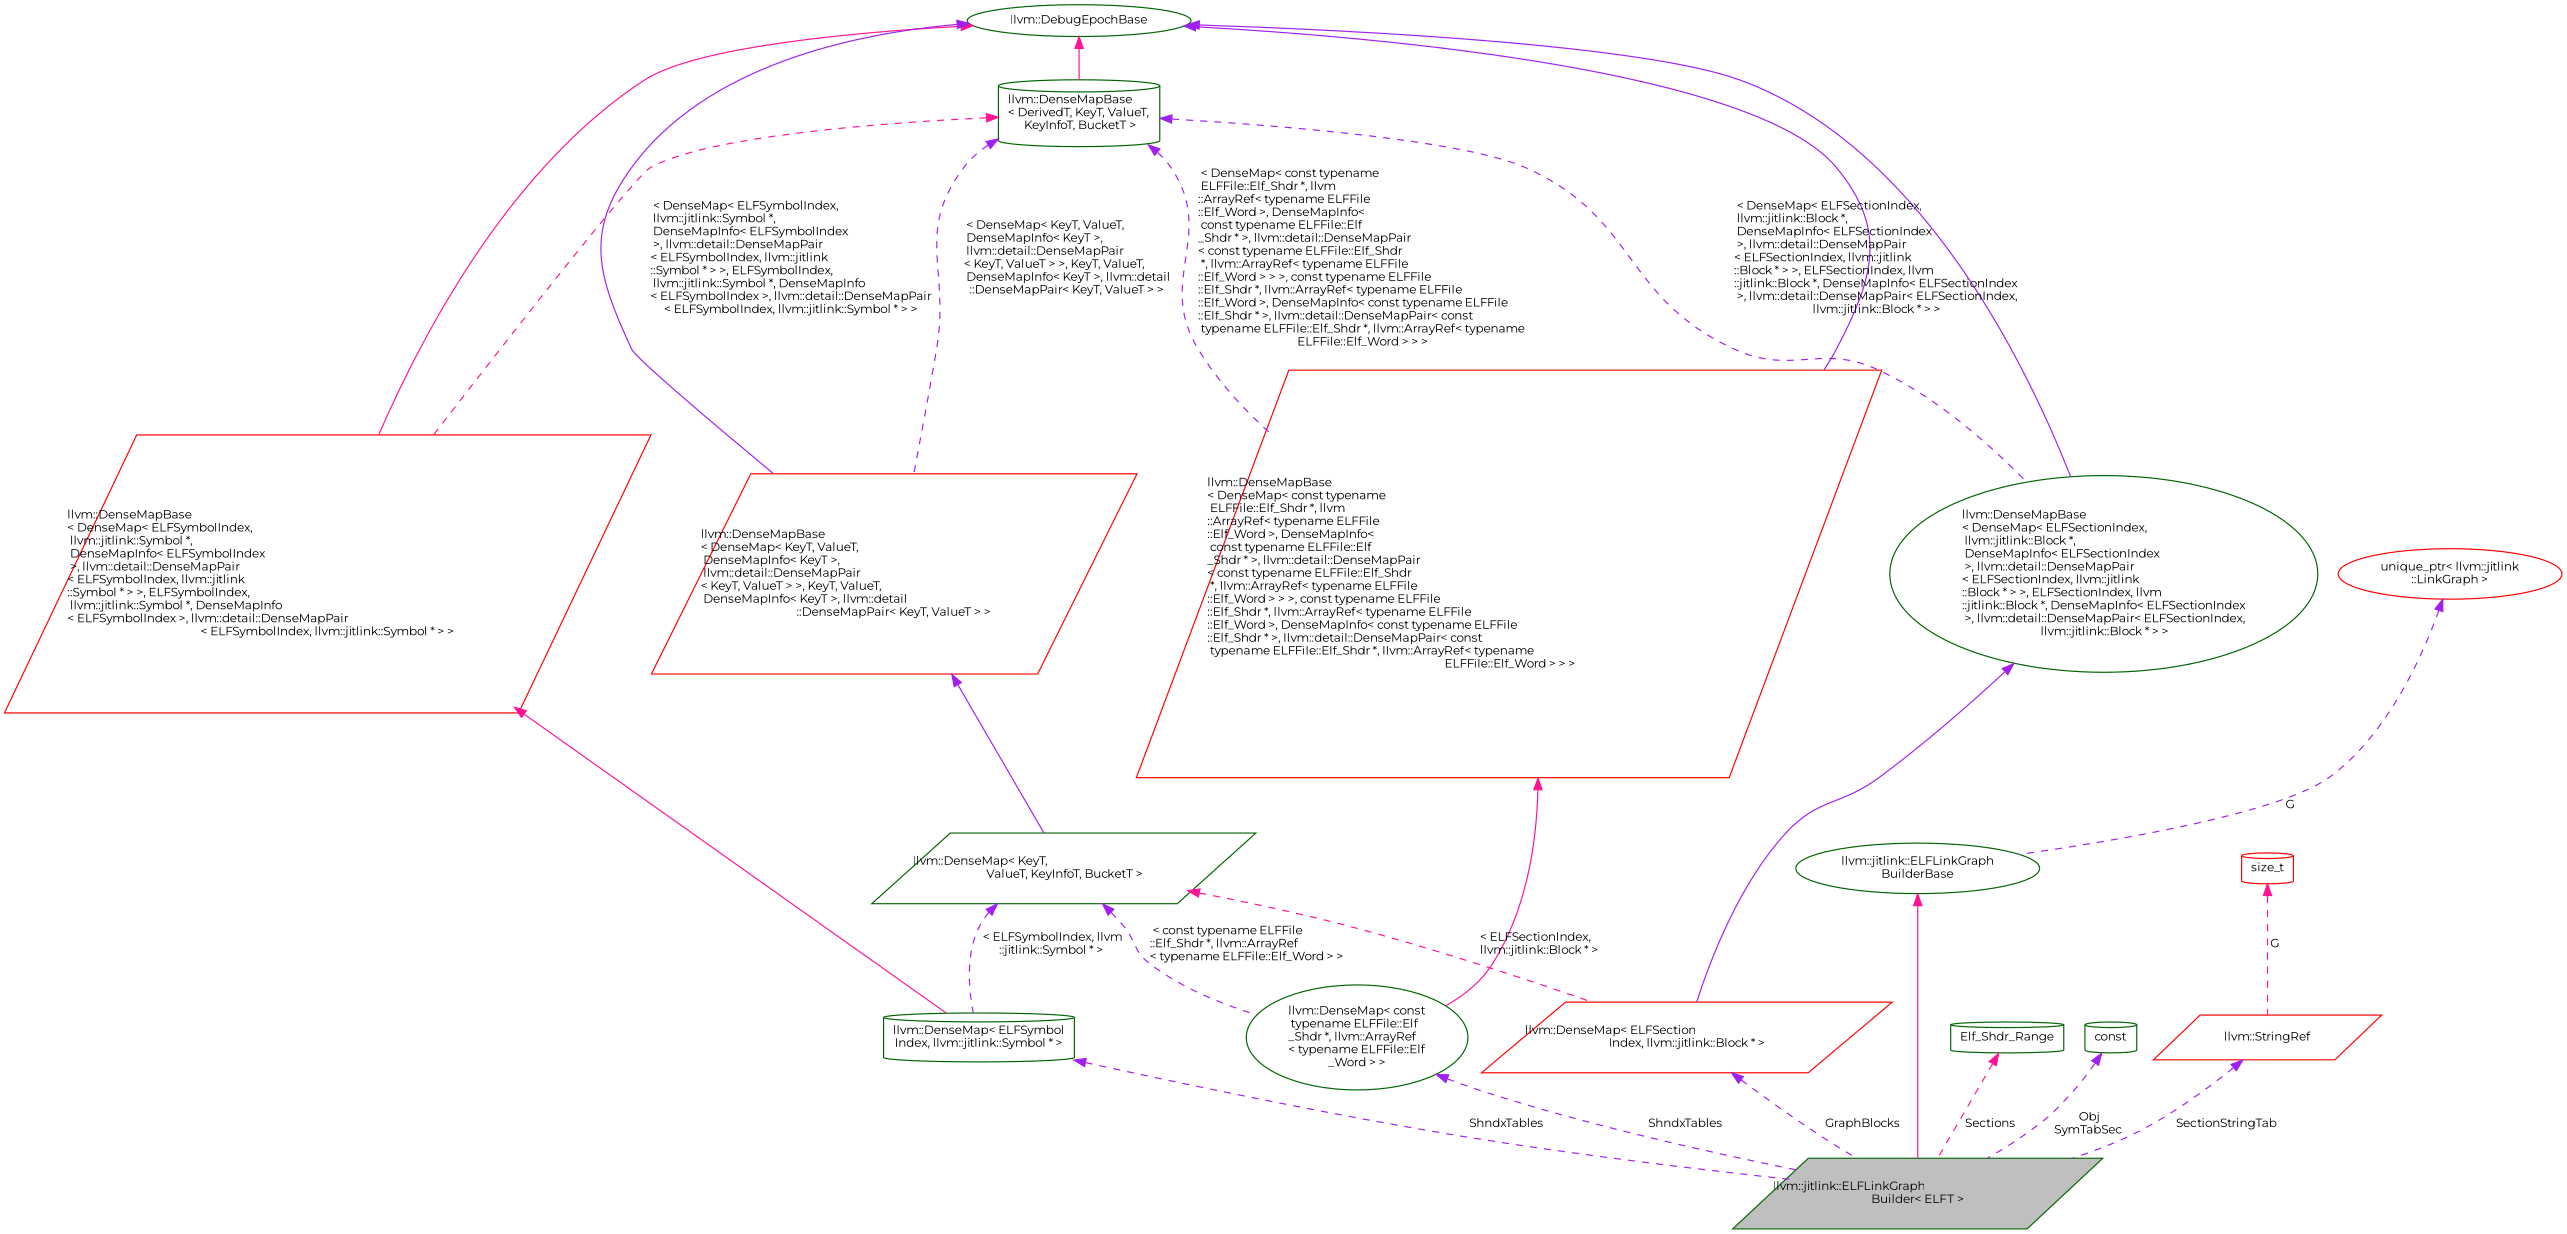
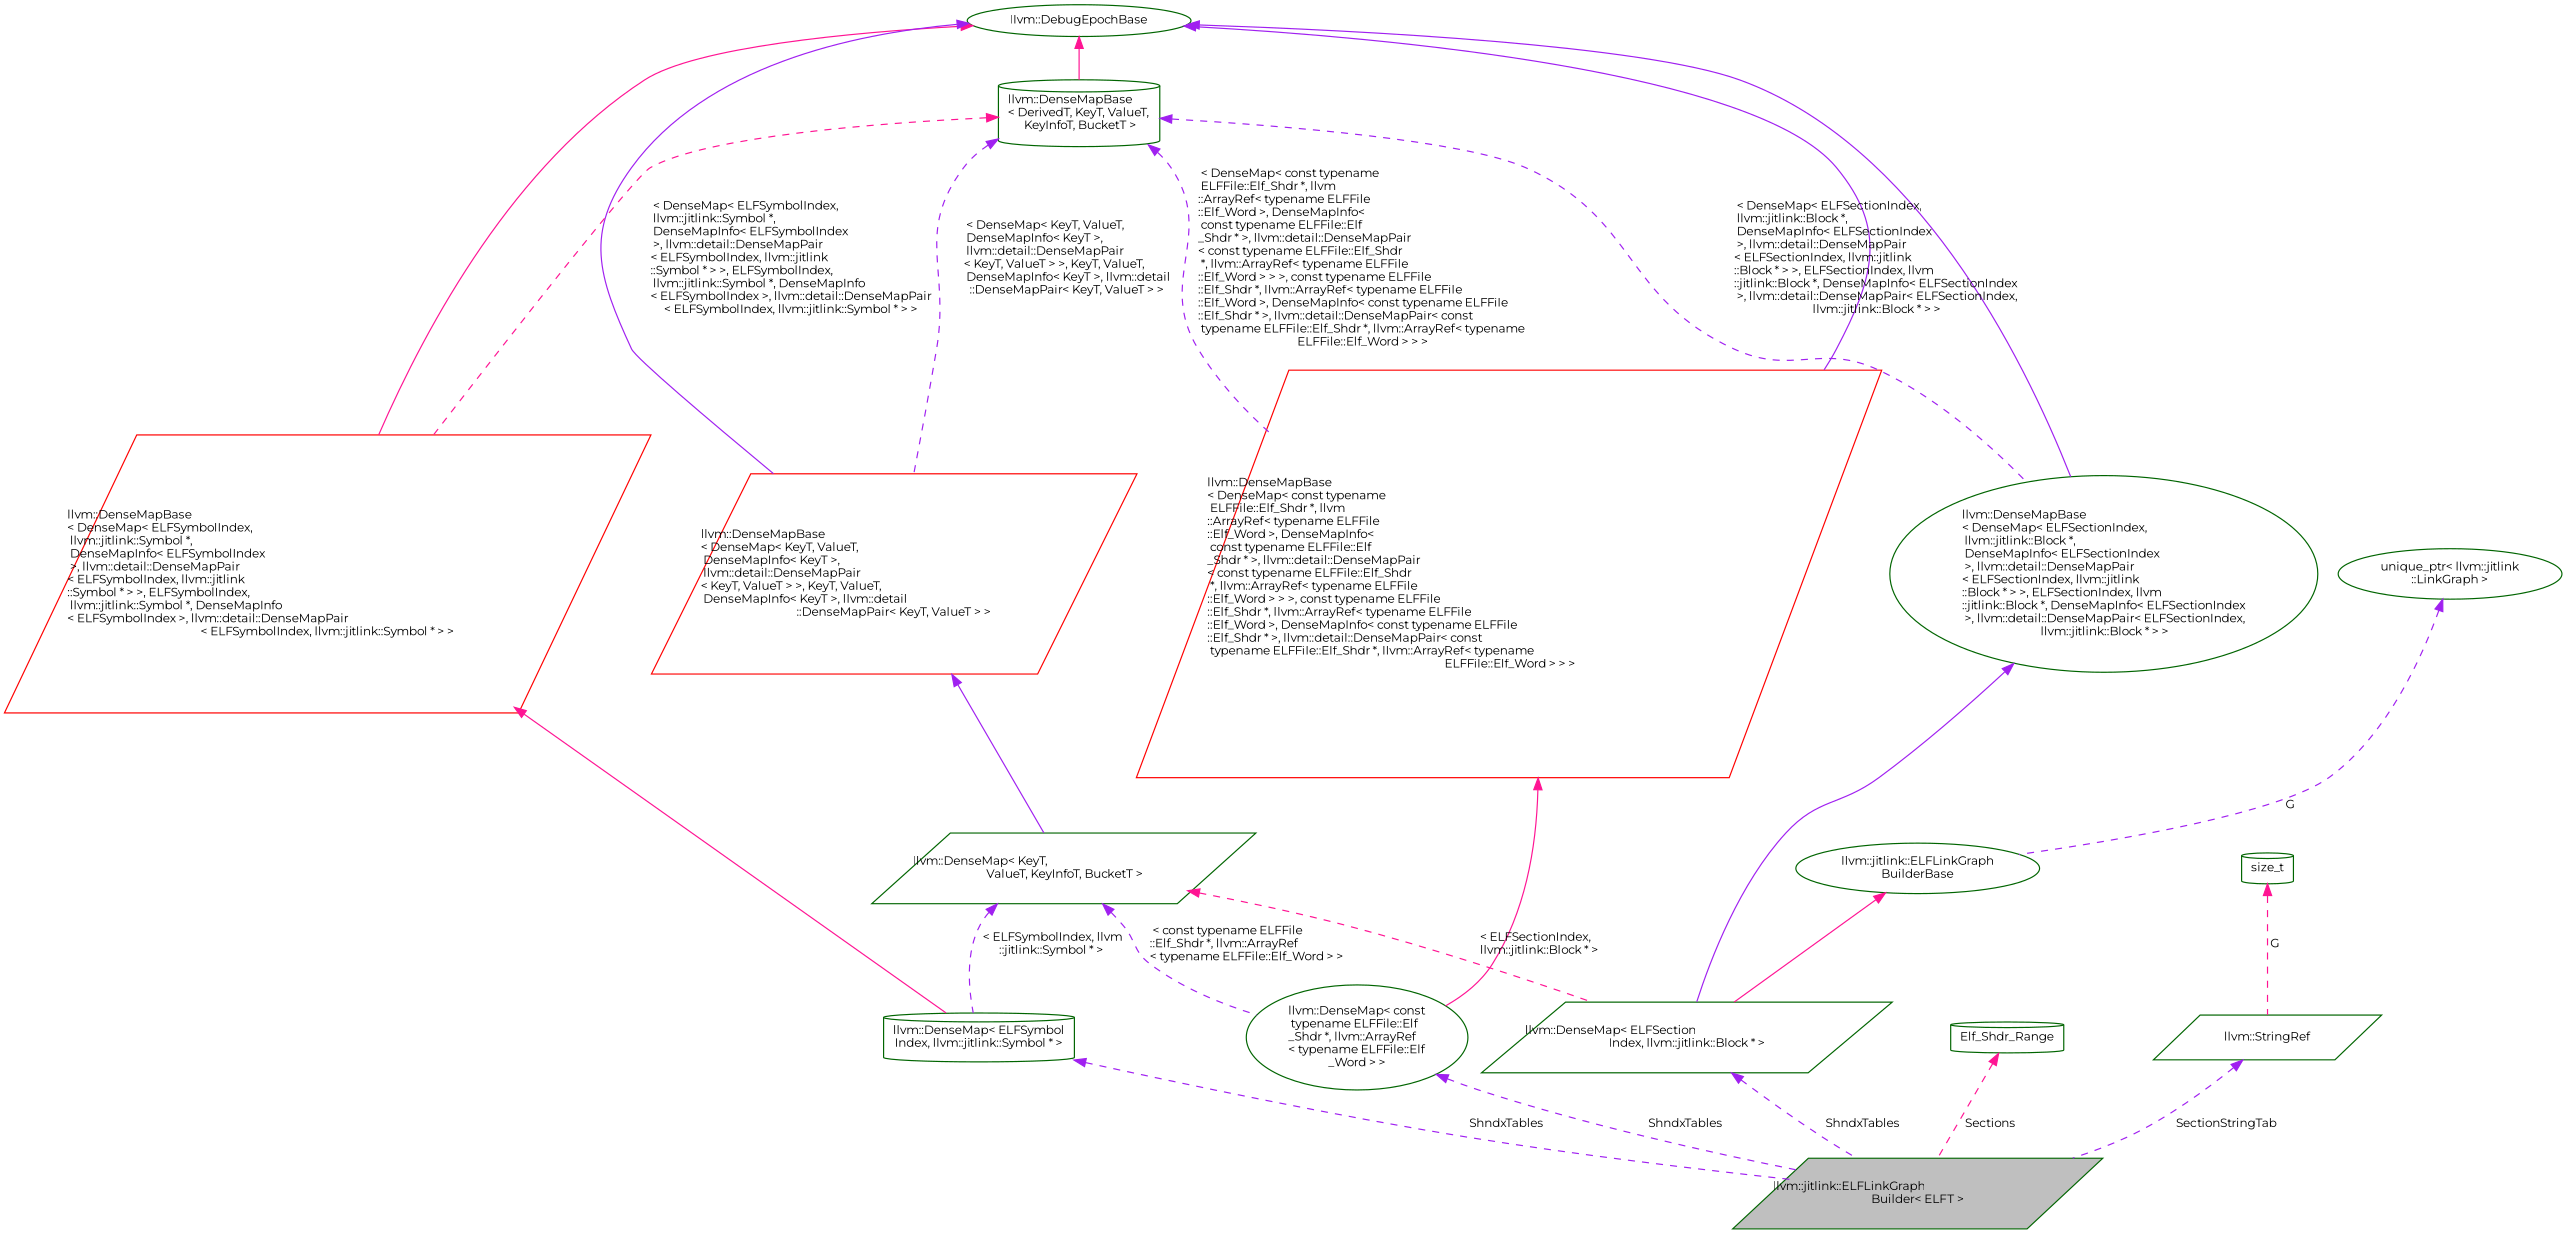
  digraph {
    fontname=Montserrat
    rankdir=TB
    node [color=darkgreen fontname=Montserrat fontsize=10 shape=parallelogram]
    edge [color=purple dir=back fontname=Montserrat fontsize=10 labelfontname=Helvetica labelfontsize=10 style=dashed]
    n1 [fillcolor=grey75 fontcolor=black height=0.2 label="llvm::jitlink::ELFLinkGraph\lBuilder\< ELFT \>" style=filled width=0.4]
    n2 [height=0.2 label="llvm::jitlink::ELFLinkGraph\lBuilderBase" shape=ellipse width=0.4]
-   n3 [color=red height=0.2 label="unique_ptr\< llvm::jitlink\l::LinkGraph \>" shape=ellipse width=0.4]
+   n3 [height=0.2 label="unique_ptr\< llvm::jitlink\l::LinkGraph \>" shape=ellipse width=0.4]
    n4 [height=0.2 label="llvm::DenseMap\< ELFSymbol\lIndex, llvm::jitlink::Symbol * \>" shape=cylinder width=0.4]
    n5 [color=red height=0.2 label="llvm::DenseMapBase\l\< DenseMap\< ELFSymbolIndex,\l llvm::jitlink::Symbol *,\l DenseMapInfo\< ELFSymbolIndex\l \>, llvm::detail::DenseMapPair\l\< ELFSymbolIndex, llvm::jitlink\l::Symbol * \> \>, ELFSymbolIndex,\l llvm::jitlink::Symbol *, DenseMapInfo\l\< ELFSymbolIndex \>, llvm::detail::DenseMapPair\l\< ELFSymbolIndex, llvm::jitlink::Symbol * \> \>" width=0.4]
    n6 [height=0.2 label="llvm::DebugEpochBase" shape=ellipse width=0.4]
    n7 [height=0.2 label="llvm::DenseMapBase\l\< DerivedT, KeyT, ValueT,\l KeyInfoT, BucketT \>" shape=cylinder width=0.4]
    n8 [color=red height=0.2 label="llvm::DenseMapBase\l\< DenseMap\< KeyT, ValueT,\l DenseMapInfo\< KeyT \>,\l llvm::detail::DenseMapPair\l\< KeyT, ValueT \> \>, KeyT, ValueT,\l DenseMapInfo\< KeyT \>, llvm::detail\l::DenseMapPair\< KeyT, ValueT \> \>" width=0.4]
    n9 [height=0.2 label="llvm::DenseMapBase\l\< DenseMap\< ELFSectionIndex,\l llvm::jitlink::Block *,\l DenseMapInfo\< ELFSectionIndex\l \>, llvm::detail::DenseMapPair\l\< ELFSectionIndex, llvm::jitlink\l::Block * \> \>, ELFSectionIndex, llvm\l::jitlink::Block *, DenseMapInfo\< ELFSectionIndex\l \>, llvm::detail::DenseMapPair\< ELFSectionIndex,\l llvm::jitlink::Block * \> \>" shape=ellipse width=0.4]
    n10 [color=red height=0.2 label="llvm::DenseMapBase\l\< DenseMap\< const typename\l ELFFile::Elf_Shdr *, llvm\l::ArrayRef\< typename ELFFile\l::Elf_Word \>, DenseMapInfo\<\l const typename ELFFile::Elf\l_Shdr * \>, llvm::detail::DenseMapPair\l\< const typename ELFFile::Elf_Shdr\l *, llvm::ArrayRef\< typename ELFFile\l::Elf_Word \> \> \>, const typename ELFFile\l::Elf_Shdr *, llvm::ArrayRef\< typename ELFFile\l::Elf_Word \>, DenseMapInfo\< const typename ELFFile\l::Elf_Shdr * \>, llvm::detail::DenseMapPair\< const\l typename ELFFile::Elf_Shdr *, llvm::ArrayRef\< typename\l ELFFile::Elf_Word \> \> \>" width=0.4]
    n11 [height=0.2 label="llvm::DenseMap\< KeyT,\l ValueT, KeyInfoT, BucketT \>" width=0.4]
-   n12 [color=red height=0.2 label="llvm::DenseMap\< ELFSection\lIndex, llvm::jitlink::Block * \>" width=0.4]
+   n12 [height=0.2 label="llvm::DenseMap\< ELFSection\lIndex, llvm::jitlink::Block * \>" width=0.4]
    n13 [height=0.2 label="llvm::DenseMap\< const\l typename ELFFile::Elf\l_Shdr *, llvm::ArrayRef\l\< typename ELFFile::Elf\l_Word \> \>" shape=ellipse width=0.4]
    n14 [height=0.2 label=Elf_Shdr_Range shape=cylinder width=0.4]
-   n15 [height=0.2 label=const shape=cylinder width=0.4]
-   n16 [color=red height=0.2 label="llvm::StringRef" width=0.4]
-   n17 [color=red height=0.2 label=size_t shape=cylinder width=0.4]
-   n2 -> n1 [color=deeppink style=solid]
+   n16 [height=0.2 label="llvm::StringRef" width=0.4]
+   n17 [height=0.2 label=size_t shape=cylinder width=0.4]
+   n2 -> n12 [color=deeppink style=solid]
    n3 -> n2 [label=" G"]
    n4 -> n1 [label=" ShndxTables"]
    n5 -> n4 [color=deeppink style=solid]
    n6 -> n5 [color=deeppink style=solid]
    n6 -> n7 [color=deeppink style=solid]
    n6 -> n8 [style=solid]
    n6 -> n9 [style=solid]
    n6 -> n10 [style=solid]
    n7 -> n5 [color=deeppink label=" \< DenseMap\< ELFSymbolIndex,\l llvm::jitlink::Symbol *,\l DenseMapInfo\< ELFSymbolIndex\l \>, llvm::detail::DenseMapPair\l\< ELFSymbolIndex, llvm::jitlink\l::Symbol * \> \>, ELFSymbolIndex,\l llvm::jitlink::Symbol *, DenseMapInfo\l\< ELFSymbolIndex \>, llvm::detail::DenseMapPair\l\< ELFSymbolIndex, llvm::jitlink::Symbol * \> \>"]
    n7 -> n8 [label=" \< DenseMap\< KeyT, ValueT,\l DenseMapInfo\< KeyT \>,\l llvm::detail::DenseMapPair\l\< KeyT, ValueT \> \>, KeyT, ValueT,\l DenseMapInfo\< KeyT \>, llvm::detail\l::DenseMapPair\< KeyT, ValueT \> \>"]
    n7 -> n9 [label=" \< DenseMap\< ELFSectionIndex,\l llvm::jitlink::Block *,\l DenseMapInfo\< ELFSectionIndex\l \>, llvm::detail::DenseMapPair\l\< ELFSectionIndex, llvm::jitlink\l::Block * \> \>, ELFSectionIndex, llvm\l::jitlink::Block *, DenseMapInfo\< ELFSectionIndex\l \>, llvm::detail::DenseMapPair\< ELFSectionIndex,\l llvm::jitlink::Block * \> \>"]
    n7 -> n10 [label=" \< DenseMap\< const typename\l ELFFile::Elf_Shdr *, llvm\l::ArrayRef\< typename ELFFile\l::Elf_Word \>, DenseMapInfo\<\l const typename ELFFile::Elf\l_Shdr * \>, llvm::detail::DenseMapPair\l\< const typename ELFFile::Elf_Shdr\l *, llvm::ArrayRef\< typename ELFFile\l::Elf_Word \> \> \>, const typename ELFFile\l::Elf_Shdr *, llvm::ArrayRef\< typename ELFFile\l::Elf_Word \>, DenseMapInfo\< const typename ELFFile\l::Elf_Shdr * \>, llvm::detail::DenseMapPair\< const\l typename ELFFile::Elf_Shdr *, llvm::ArrayRef\< typename\l ELFFile::Elf_Word \> \> \>"]
    n8 -> n11 [style=solid]
    n9 -> n12 [style=solid]
    n10 -> n13 [color=deeppink style=solid]
    n11 -> n4 [label=" \< ELFSymbolIndex, llvm\l::jitlink::Symbol * \>"]
    n11 -> n12 [color=deeppink label=" \< ELFSectionIndex,\l llvm::jitlink::Block * \>"]
    n11 -> n13 [label=" \< const typename ELFFile\l::Elf_Shdr *, llvm::ArrayRef\l\< typename ELFFile::Elf_Word \> \>"]
-   n12 -> n1 [label=" GraphBlocks"]
+   n12 -> n1 [label=" ShndxTables"]
    n13 -> n1 [label=" ShndxTables"]
    n14 -> n1 [color=deeppink label=" Sections"]
-   n15 -> n1 [label=" Obj\nSymTabSec"]
    n16 -> n1 [label=" SectionStringTab"]
    n17 -> n16 [color=deeppink label=" G"]
  }
